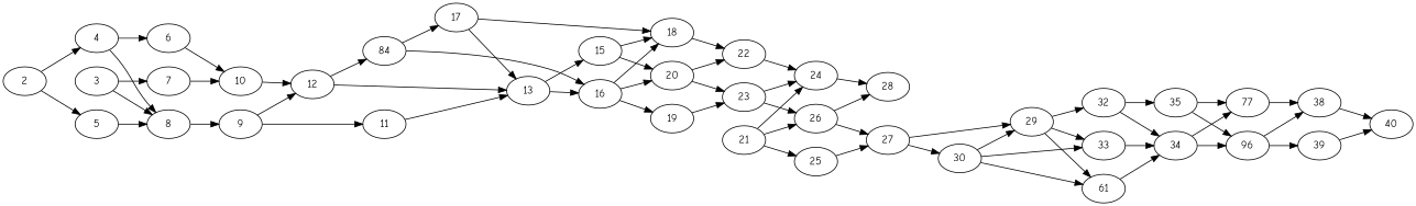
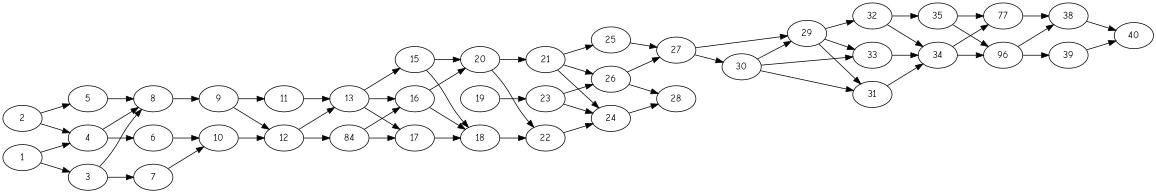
  digraph {
    fontname="Comic Neue"
    rankdir=LR
    node [alpha=0.05 fontname="Comic Neue"]
    edge [fontname="Comic Neue"]
+   1 [alpha=0.17 expect_size=38642688]
    3 [alpha=0.09 expect_size=7038976]
    4 [alpha=0.03 expect_size=25915392]
    7 [alpha=0.10 expect_size=52110336]
    8 [expect_size=45536256]
    6 [alpha=0.15 expect_size=45750272]
    10 [alpha=0.06 expect_size=18932736]
    9 [alpha=0.19 expect_size=47338496]
    2 [expect_size=49015808]
    5 [alpha=0.07 expect_size=47740928]
    12 [alpha=0.11 expect_size=27958272]
    11 [alpha=0.15 expect_size=34911232]
    13 [alpha=0.03 expect_size=39952384]
    n14 [alpha=0.12 expect_size=13459456 label=84]
    15 [alpha=0.01 expect_size=20432896]
    16 [expect_size=37066752]
    17 [alpha=0.11 expect_size=25447424]
    18 [alpha=0.14 expect_size=49608704]
    20 [expect_size=13184000]
    19 [expect_size=15315968]
    22 [alpha=0.11 expect_size=14514176]
    21 [alpha=0.19 expect_size=26925056]
    23 [alpha=0.04 expect_size=39869440]
    24 [alpha=0.06 expect_size=47983616]
    26 [alpha=0.04 expect_size=32379904]
    25 [alpha=0.07 expect_size=30263296]
    28 [alpha=0.15 expect_size=23310336]
    27 [alpha=0.01 expect_size=43920384]
    29 [alpha=0.07 expect_size=10025984]
    30 [expect_size=21092352]
-   31 [alpha=0.15 expect_size=31764480 label=61]
+   31 [alpha=0.15 expect_size=31764480]
    32 [alpha=0.15 expect_size=28257280]
    33 [alpha=0.10 expect_size=7156736]
    34 [alpha=0.08 expect_size=17447936]
    35 [alpha=0.13 expect_size=32617472]
    n36 [alpha=0.11 expect_size=47976448 label=96]
    n37 [alpha=0.18 expect_size=9663488 label=77]
    38 [alpha=0.04 expect_size=11730944]
    39 [alpha=0.13 expect_size=47288320]
    40 [alpha=0.06 expect_size=16873472]
+   1 -> 3
+   1 -> 4
    3 -> 7
    3 -> 8
    4 -> 8
    4 -> 6
    7 -> 10
    8 -> 9
    6 -> 10
    10 -> 12
    9 -> 12
    9 -> 11
    2 -> 4
    2 -> 5
    5 -> 8
    12 -> 13
    12 -> n14
    11 -> 13
    13 -> 15
    13 -> 16
-   17 -> 13
+   13 -> 17
    n14 -> 16
    n14 -> 17
    15 -> 18
    15 -> 20
    16 -> 18
    16 -> 20
-   16 -> 19
    17 -> 18
    18 -> 22
    20 -> 22
-   20 -> 23
+   20 -> 21
    19 -> 23
    22 -> 24
    21 -> 24
    21 -> 26
    21 -> 25
    23 -> 24
    23 -> 26
    24 -> 28
    26 -> 28
    26 -> 27
    25 -> 27
    27 -> 29
    27 -> 30
    29 -> 31
    29 -> 32
    29 -> 33
    30 -> 29
    30 -> 31
    30 -> 33
    31 -> 34
    32 -> 34
    32 -> 35
    33 -> 34
    34 -> n36
    34 -> n37
    35 -> n36
    35 -> n37
    n36 -> 38
    n36 -> 39
    n37 -> 38
    38 -> 40
    39 -> 40
  }
